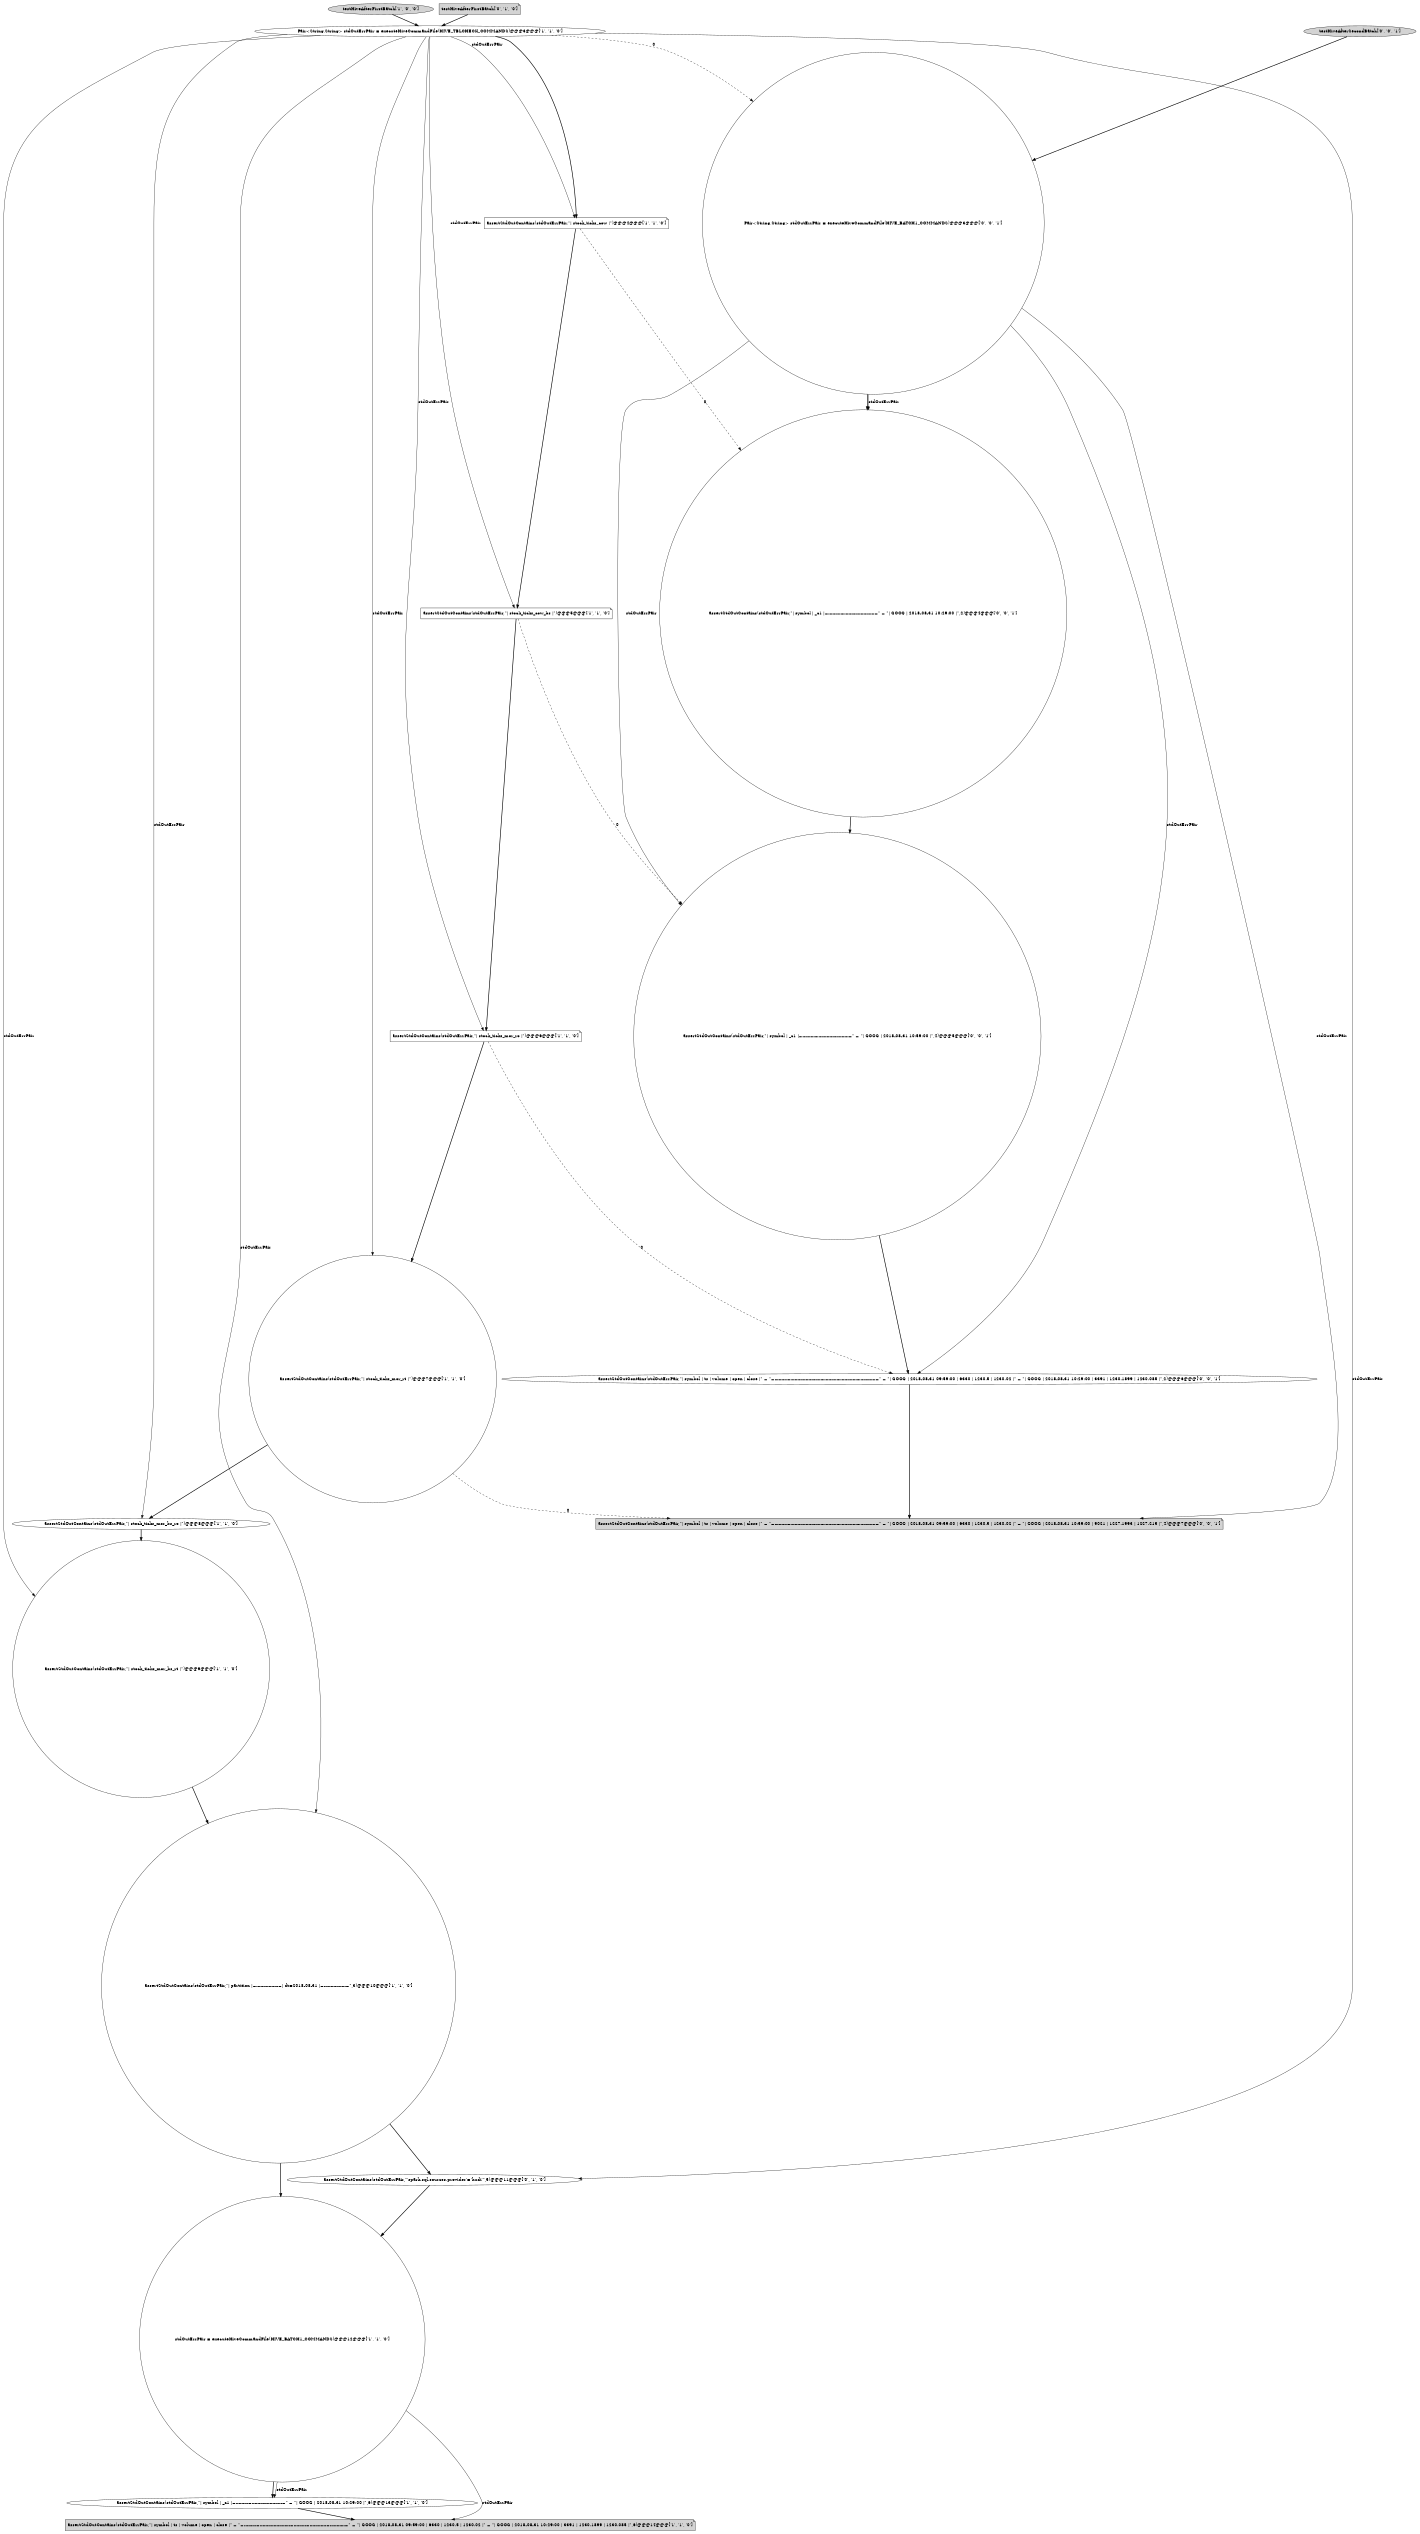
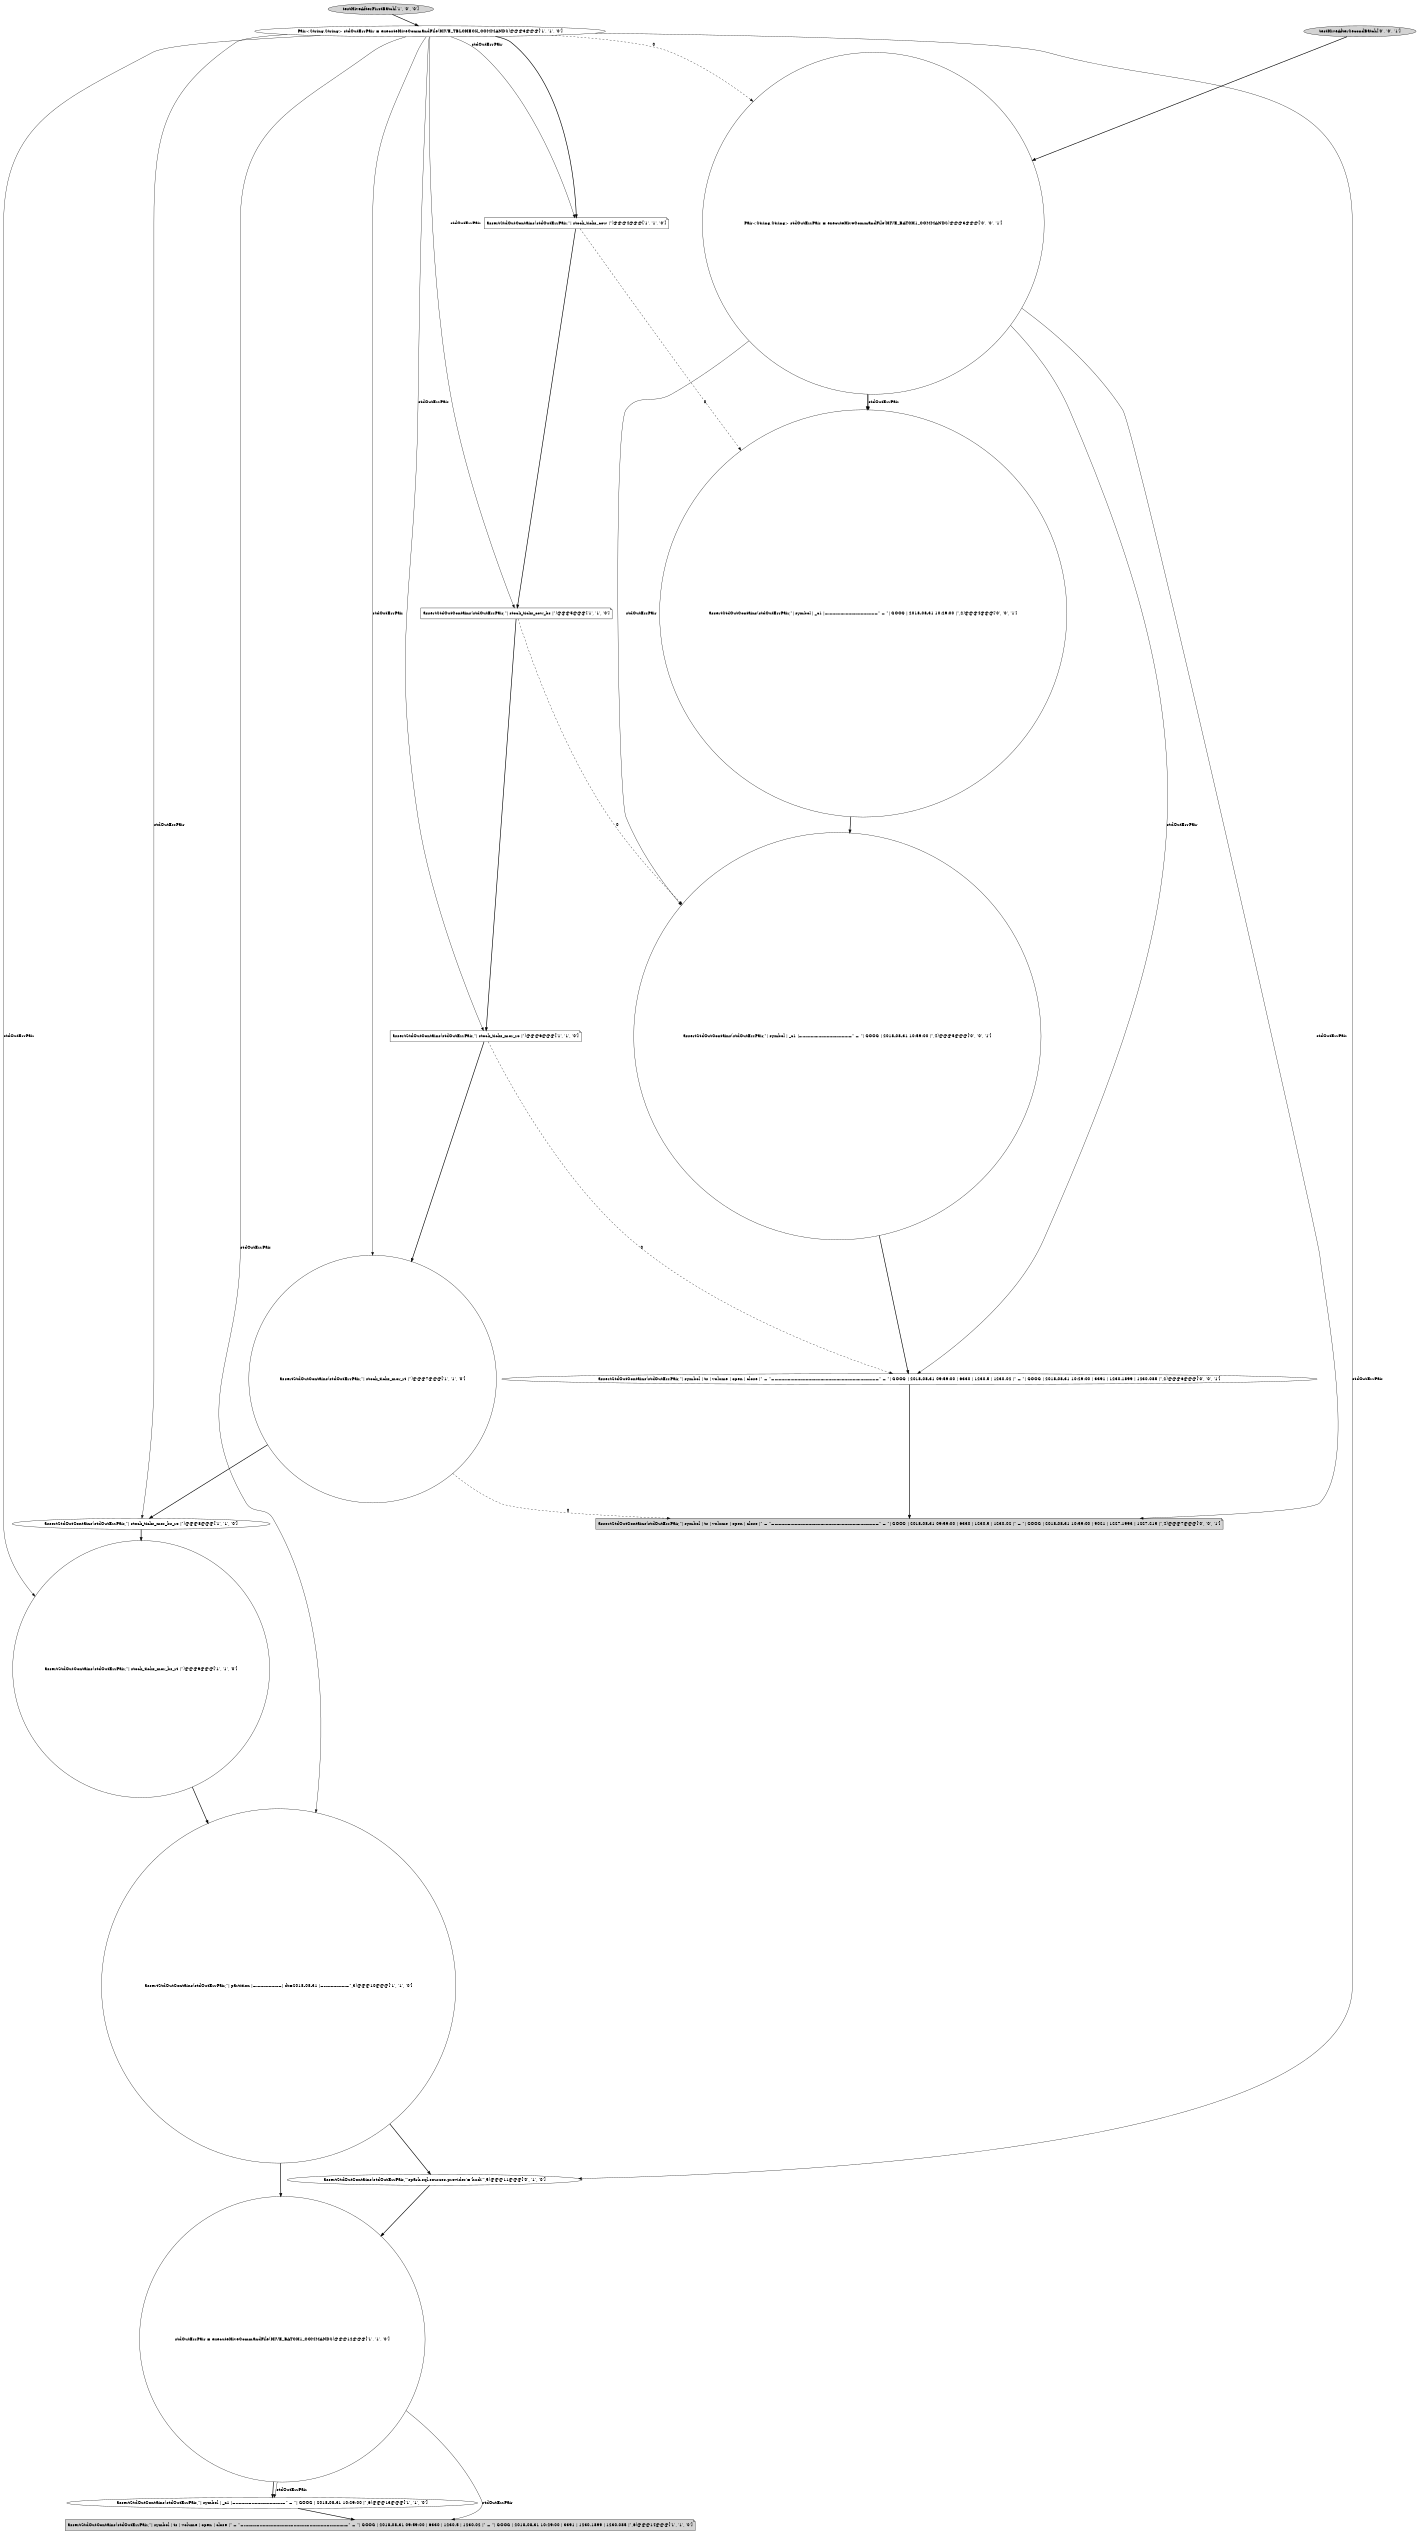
  digraph {
    node [fillcolor=white shape=circle style=filled]
    edge [style=bold]
    n1 [label="assertStdOutContains(stdOutErrPair,\"| stock_ticks_mor_bs_rt |\")@@@9@@@['1', '1', '0']"]
    n2 [label="assertStdOutContains(stdOutErrPair,\"| partition |+----------------+| dt=2018-08-31 |+----------------+\",3)@@@10@@@['1', '1', '0']"]
    n3 [label="assertStdOutContains(stdOutErrPair,\"| symbol | _c1 |+---------+----------------------+\" + \"| GOOG | 2018-08-31 10:29:00 |\",2)@@@4@@@['0', '0', '1']"]
    n4 [label="assertStdOutContains(stdOutErrPair,\"| symbol | _c1 |+---------+----------------------+\" + \"| GOOG | 2018-08-31 10:59:00 |\",4)@@@5@@@['0', '0', '1']"]
    n5 [fillcolor=lightgray label="testHiveAfterSecondBatch['0', '0', '1']" shape=ellipse]
    n6 [label="Pair<String,String> stdOutErrPair = executeHiveCommandFile(HIVE_BATCH1_COMMANDS)@@@3@@@['0', '0', '1']"]
    n7 [fillcolor=lightgray label="assertStdOutContains(stdOutErrPair,\"| symbol | ts | volume | open | close |\" + \"+---------+----------------------+---------+------------+-----------+\" + \"| GOOG | 2018-08-31 09:59:00 | 6330 | 1230.5 | 1230.02 |\" + \"| GOOG | 2018-08-31 10:29:00 | 3391 | 1230.1899 | 1230.085 |\",6)@@@14@@@['1', '1', '0']" shape=note]
    n8 [label="assertStdOutContains(stdOutErrPair,\"| symbol | _c1 |+---------+----------------------+\" + \"| GOOG | 2018-08-31 10:29:00 |\",6)@@@13@@@['1', '1', '0']" shape=ellipse]
    n9 [fillcolor=lightgray label="testHiveAfterFirstBatch['1', '0', '0']" shape=ellipse]
    n10 [label="Pair<String,String> stdOutErrPair = executeHiveCommandFile(HIVE_TBLCHECK_COMMANDS)@@@3@@@['1', '1', '0']" shape=ellipse]
    n11 [label="assertStdOutContains(stdOutErrPair,\"| symbol | ts | volume | open | close |\" + \"+---------+----------------------+---------+------------+-----------+\" + \"| GOOG | 2018-08-31 09:59:00 | 6330 | 1230.5 | 1230.02 |\" + \"| GOOG | 2018-08-31 10:29:00 | 3391 | 1230.1899 | 1230.085 |\",2)@@@6@@@['0', '0', '1']" shape=ellipse]
    n12 [label="stdOutErrPair = executeHiveCommandFile(HIVE_BATCH1_COMMANDS)@@@12@@@['1', '1', '0']"]
    n13 [label="assertStdOutContains(stdOutErrPair,\"'spark.sql.sources.provider'='hudi'\",5)@@@11@@@['0', '1', '0']" shape=ellipse]
    n14 [fillcolor=lightgray label="assertStdOutContains(stdOutErrPair,\"| symbol | ts | volume | open | close |\" + \"+---------+----------------------+---------+------------+-----------+\" + \"| GOOG | 2018-08-31 09:59:00 | 6330 | 1230.5 | 1230.02 |\" + \"| GOOG | 2018-08-31 10:59:00 | 9021 | 1227.1993 | 1227.215 |\",4)@@@7@@@['0', '0', '1']" shape=note]
    n15 [label="assertStdOutContains(stdOutErrPair,\"| stock_ticks_cow |\")@@@4@@@['1', '1', '0']" shape=note]
    n16 [label="assertStdOutContains(stdOutErrPair,\"| stock_ticks_cow_bs |\")@@@5@@@['1', '1', '0']" shape=note]
-   n17 [fillcolor=lightgray label="testHiveAfterFirstBatch['0', '1', '0']" shape=note]
    n18 [label="assertStdOutContains(stdOutErrPair,\"| stock_ticks_mor_ro |\")@@@6@@@['1', '1', '0']" shape=note]
    n19 [label="assertStdOutContains(stdOutErrPair,\"| stock_ticks_mor_bs_ro |\")@@@8@@@['1', '1', '0']" shape=ellipse]
    n20 [label="assertStdOutContains(stdOutErrPair,\"| stock_ticks_mor_rt |\")@@@7@@@['1', '1', '0']"]
    n1 -> n2
    n2 -> n12
    n2 -> n13
    n3 -> n4
    n4 -> n11
    n5 -> n6
    n6 -> n3 [label=stdOutErrPair style=solid]
    n6 -> n3
    n6 -> n4 [label=stdOutErrPair style=solid]
    n6 -> n11 [label=stdOutErrPair style=solid]
    n6 -> n14 [label=stdOutErrPair style=solid]
    n8 -> n7
    n9 -> n10
    n10 -> n1 [label=stdOutErrPair style=solid]
    n10 -> n2 [label=stdOutErrPair style=solid]
    n10 -> n6 [label=0 style=dashed]
    n10 -> n13 [label=stdOutErrPair style=solid]
    n10 -> n15
    n10 -> n15 [label=stdOutErrPair style=solid]
    n10 -> n16 [label=stdOutErrPair style=solid]
    n10 -> n18 [label=stdOutErrPair style=solid]
    n10 -> n19 [label=stdOutErrPair style=solid]
    n10 -> n20 [label=stdOutErrPair style=solid]
    n11 -> n14
    n12 -> n7 [label=stdOutErrPair style=solid]
    n12 -> n8 [label=stdOutErrPair style=solid]
    n12 -> n8
    n13 -> n12
    n15 -> n3 [label=0 style=dashed]
    n15 -> n16
    n16 -> n4 [label=0 style=dashed]
    n16 -> n18
-   n17 -> n10
    n18 -> n11 [label=0 style=dashed]
    n18 -> n20
    n19 -> n1
    n20 -> n14 [label=0 style=dashed]
    n20 -> n19
  }
